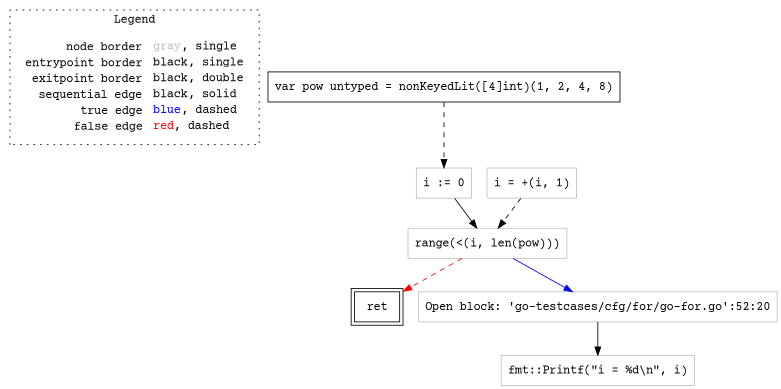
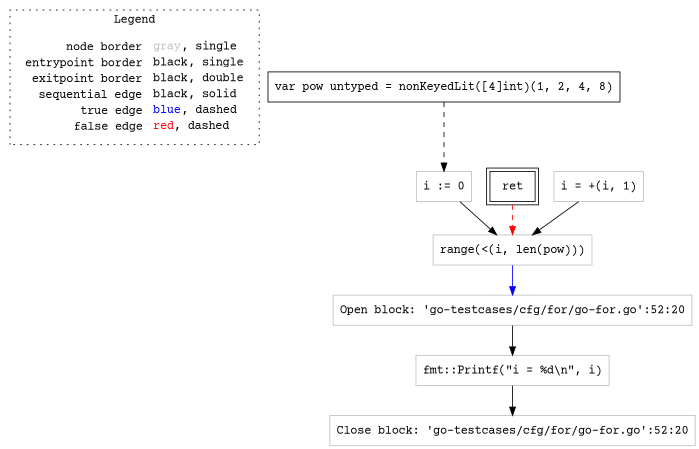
  digraph {
    fontname="Courier Prime"
    node [fontname="Courier Prime" shape=rect color=gray]
    edge [color=black fontname="Courier Prime"]
    n1 [label=<<table border="0" cellpadding="2" cellspacing="0" cellborder="0"><tr><td align="right">node border&nbsp;</td><td align="left"><font color="gray">gray</font>, single</td></tr><tr><td align="right">entrypoint border&nbsp;</td><td align="left"><font color="black">black</font>, single</td></tr><tr><td align="right">exitpoint border&nbsp;</td><td align="left"><font color="black">black</font>, double</td></tr><tr><td align="right">sequential edge&nbsp;</td><td align="left"><font color="black">black</font>, solid</td></tr><tr><td align="right">true edge&nbsp;</td><td align="left"><font color="blue">blue</font>, dashed</td></tr><tr><td align="right">false edge&nbsp;</td><td align="left"><font color="red">red</font>, dashed</td></tr></table>> shape=plaintext color=""]
    n2 [color=black label=<var pow untyped = nonKeyedLit([4]int)(1, 2, 4, 8)>]
    n3 [label=<i := 0>]
    n4 [label=<range(&lt;(i, len(pow)))>]
    n5 [color=black label=<ret> peripheries=2]
    n6 [label=<Open block: 'go-testcases/cfg/for/go-for.go':52:20>]
    n7 [label=<fmt::Printf(&quot;i = %d\\n&quot;, i)>]
+   n8 [label=<Close block: 'go-testcases/cfg/for/go-for.go':52:20>]
    n9 [label=<i = +(i, 1)>]
    subgraph cluster_1 {
      label=Legend
      style=dotted
      n1
    }
    n2 -> n3 [style=dashed]
    n3 -> n4
-   n4 -> n5 [color=red style=dashed]
+   n5 -> n4 [color=red style=dashed]
    n4 -> n6 [color=blue style=solid]
    n6 -> n7
-   n9 -> n4 [style=dashed]
+   n7 -> n8
+   n9 -> n4
  }
